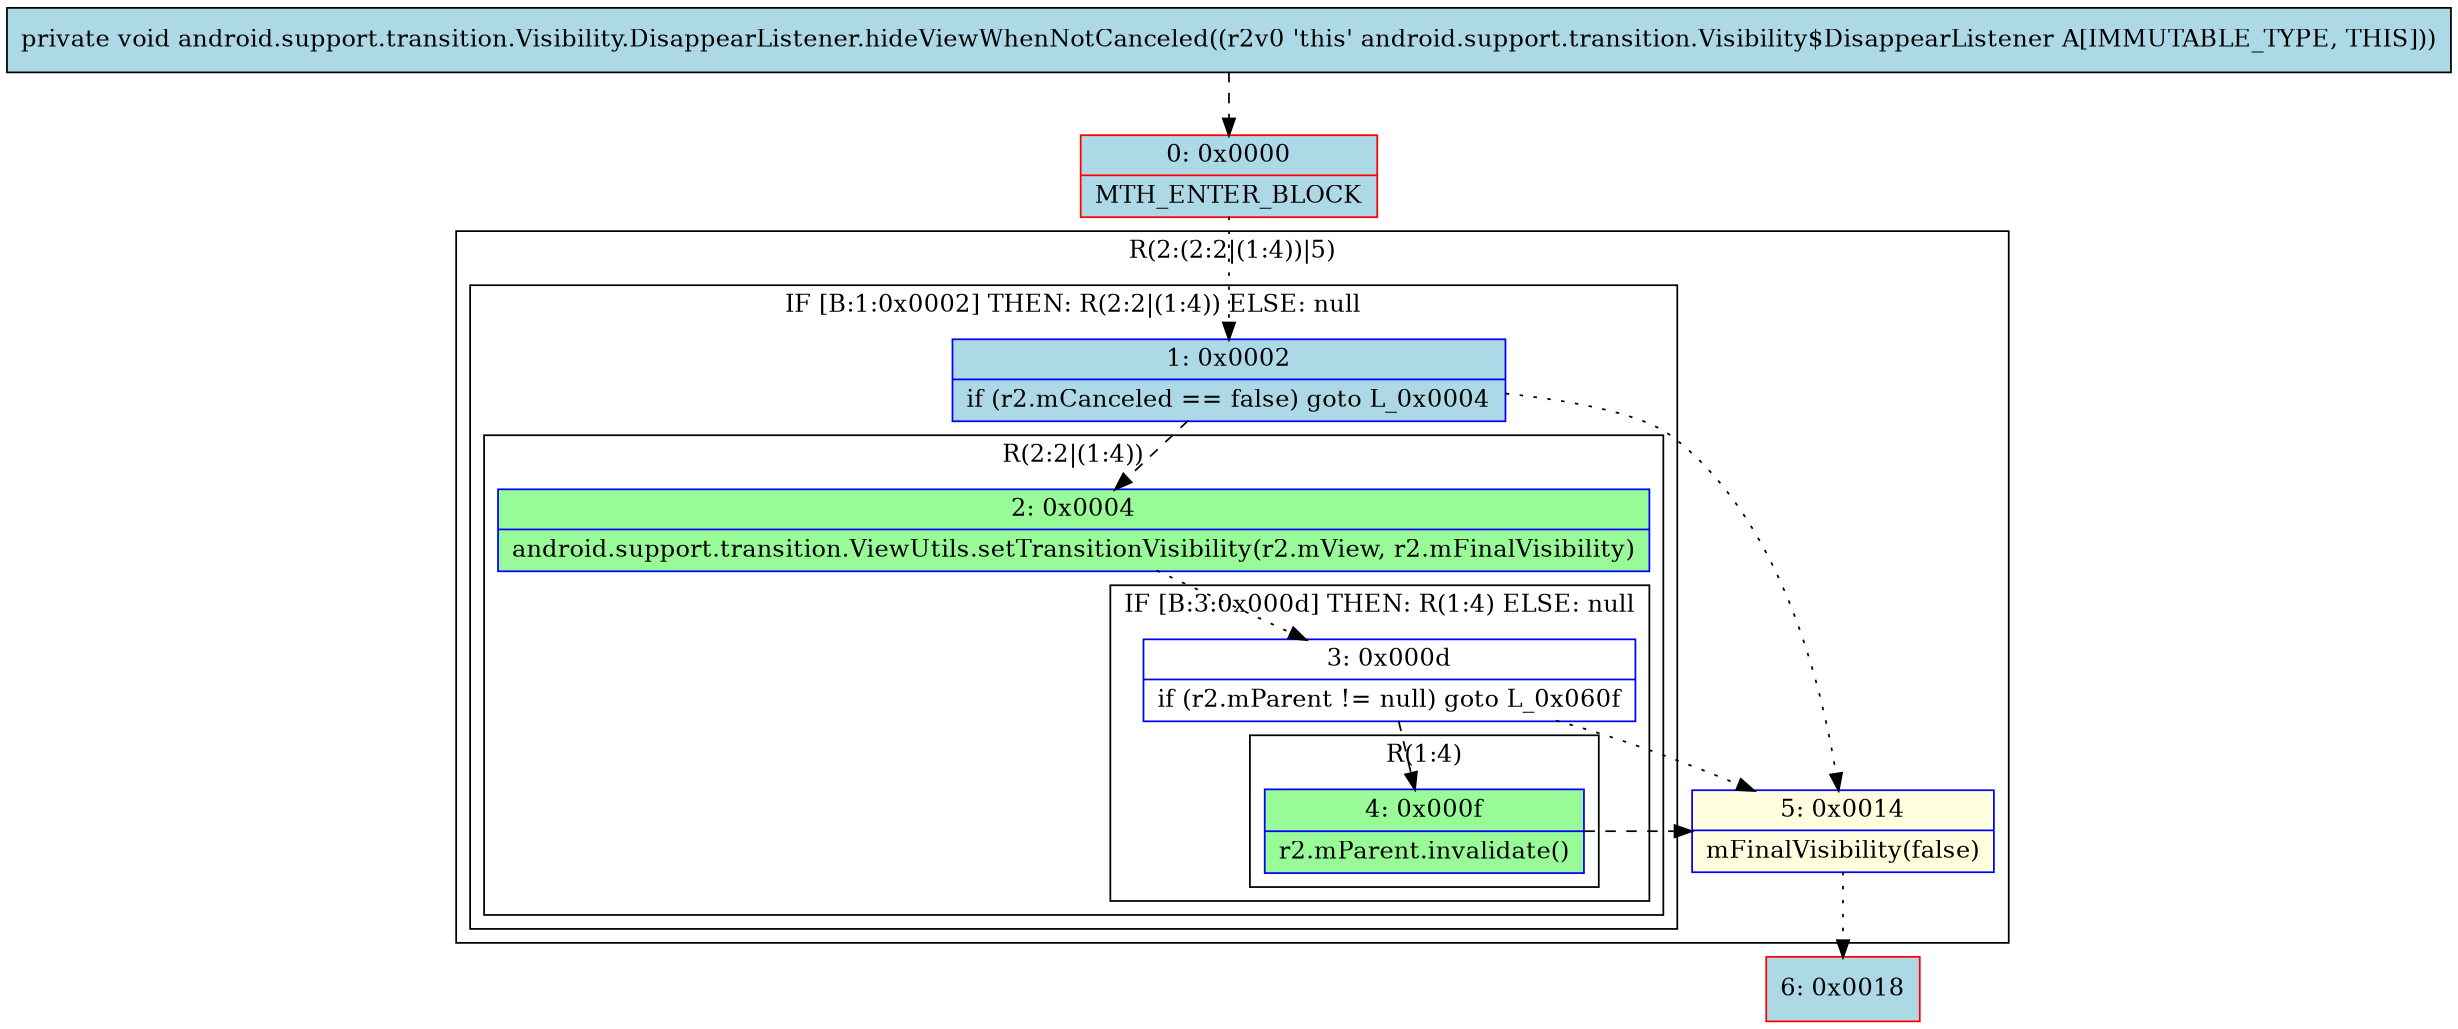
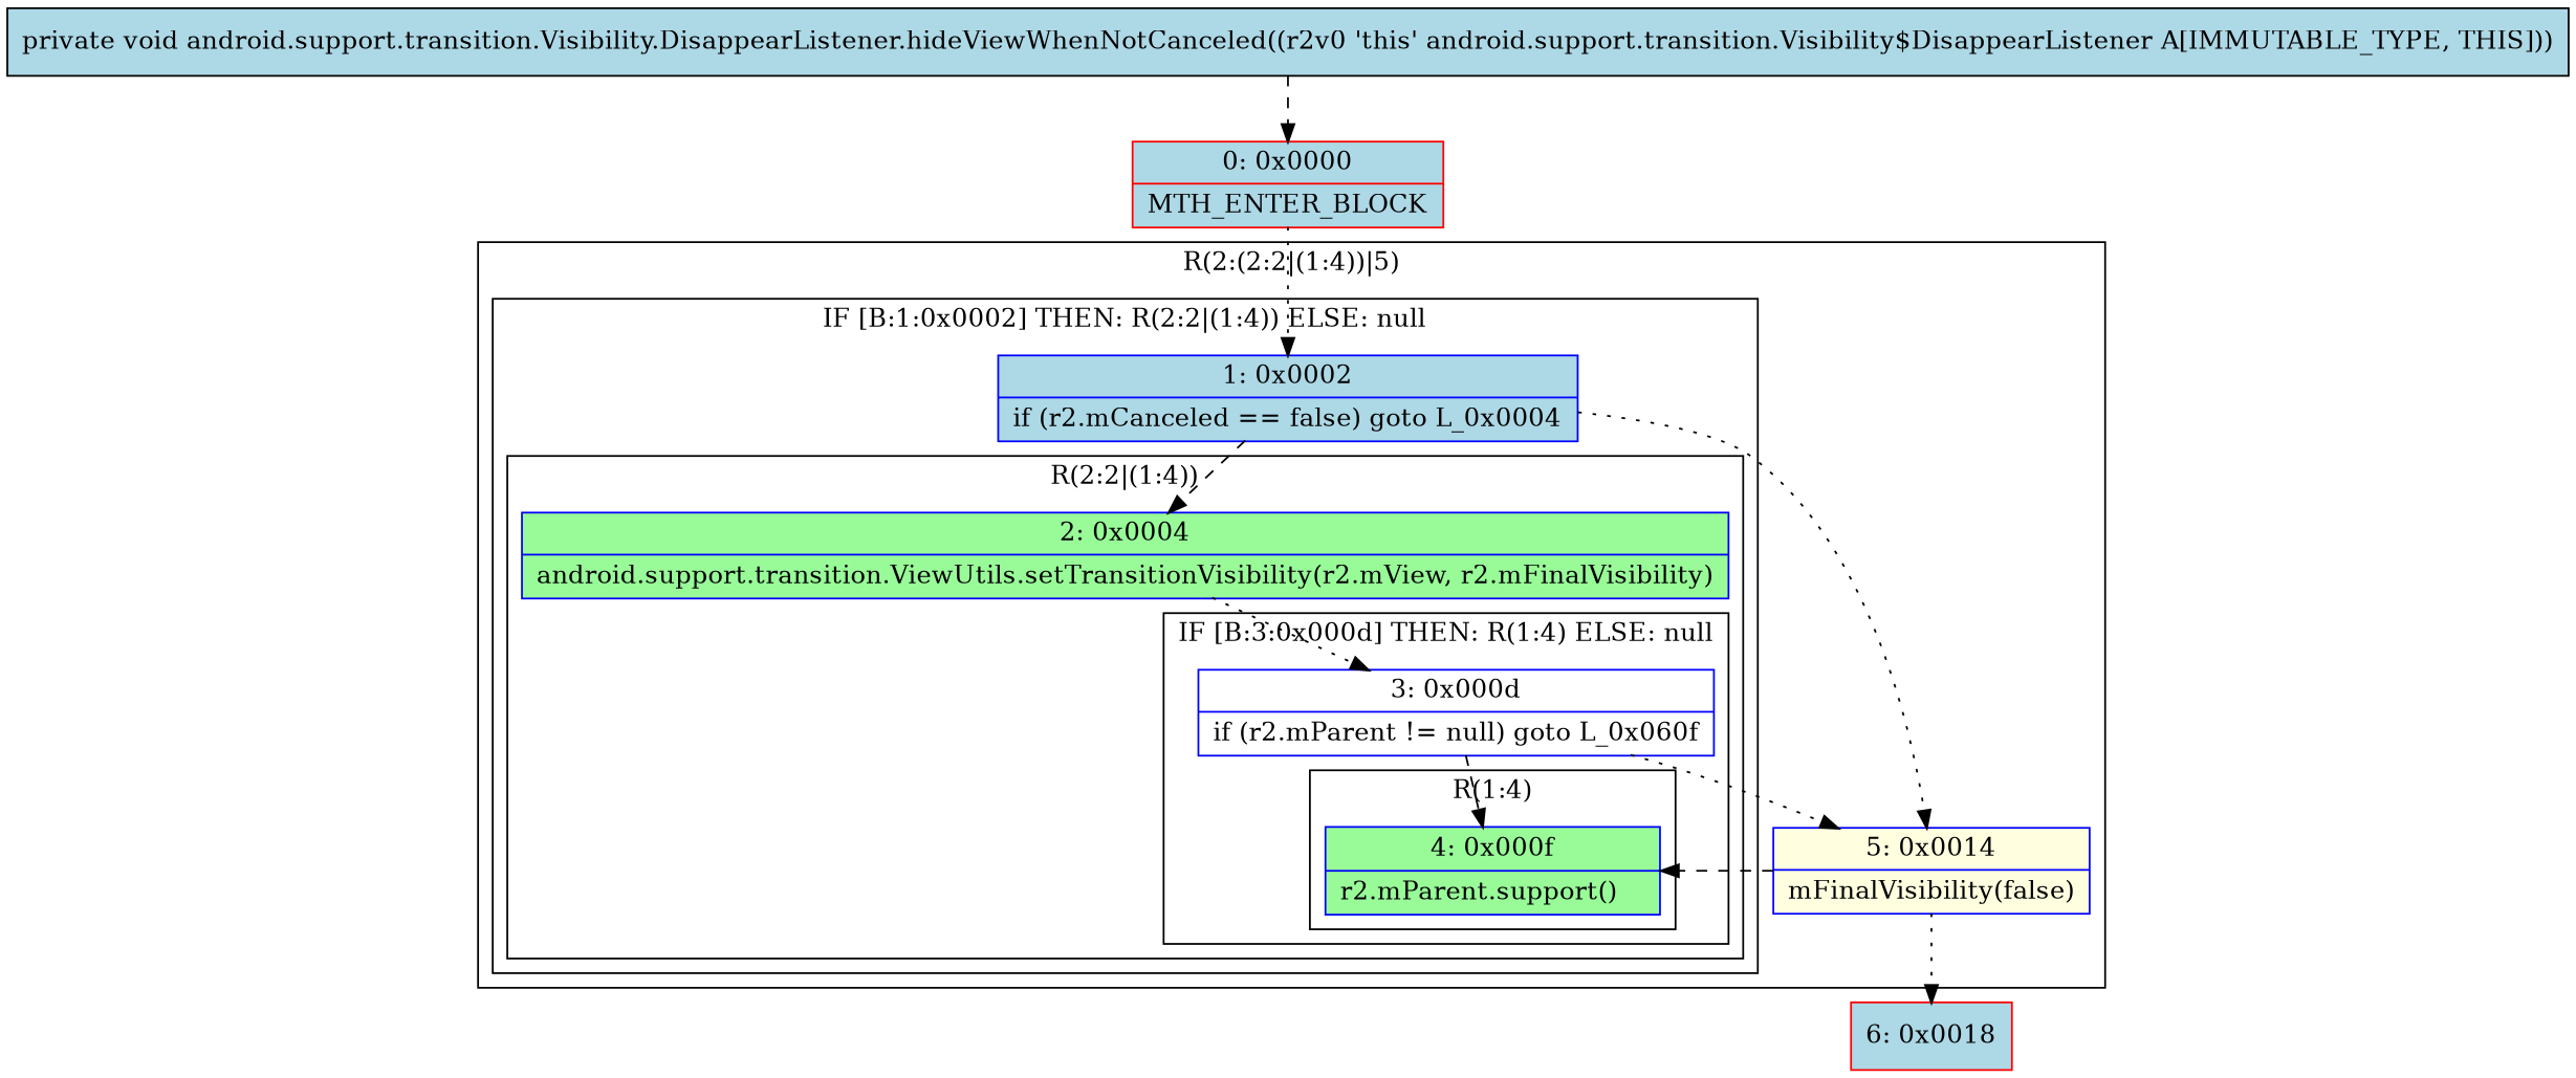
  digraph {
    node [color=blue fillcolor=lightblue shape=record style=filled]
    edge [style=dotted]
-   n1 [fillcolor=palegreen label="{4\:\ 0x000f|r2.mParent.invalidate()\l}"]
+   n1 [fillcolor=palegreen label="{4\:\ 0x000f|r2.mParent.support()\l}"]
    n2 [fillcolor=white label="{3\:\ 0x000d|if (r2.mParent != null) goto L_0x060f\l}"]
    n3 [fillcolor=palegreen label="{2\:\ 0x0004|android.support.transition.ViewUtils.setTransitionVisibility(r2.mView, r2.mFinalVisibility)\l}"]
    n4 [label="{1\:\ 0x0002|if (r2.mCanceled == false) goto L_0x0004\l}"]
    n5 [fillcolor=lightyellow label="{5\:\ 0x0014|mFinalVisibility(false)\l}"]
    n6 [color=red label="{6\:\ 0x0018}"]
    n7 [color=red label="{0\:\ 0x0000|MTH_ENTER_BLOCK\l}"]
    n8 [label="{private void android.support.transition.Visibility.DisappearListener.hideViewWhenNotCanceled((r2v0 'this' android.support.transition.Visibility$DisappearListener A[IMMUTABLE_TYPE, THIS])) }" color=""]
    subgraph cluster_1 {
      label="R(2:(2:2|(1:4))|5)"
      n5
      subgraph cluster_2 {
        label="IF [B:1:0x0002] THEN: R(2:2|(1:4)) ELSE: null"
        n4
        subgraph cluster_3 {
          label="R(2:2|(1:4))"
          n3
          subgraph cluster_4 {
            label="IF [B:3:0x000d] THEN: R(1:4) ELSE: null"
            n2
            subgraph cluster_5 {
              label="R(1:4)"
              n1
            }
          }
        }
      }
    }
-   n1 -> n5 [style=dashed]
+   n5 -> n1 [style=dashed]
    n2 -> n1 [style=dashed]
    n2 -> n5
    n3 -> n2
    n4 -> n3 [style=dashed]
    n4 -> n5
    n5 -> n6
    n7 -> n4
    n8 -> n7 [style=dashed]
  }
